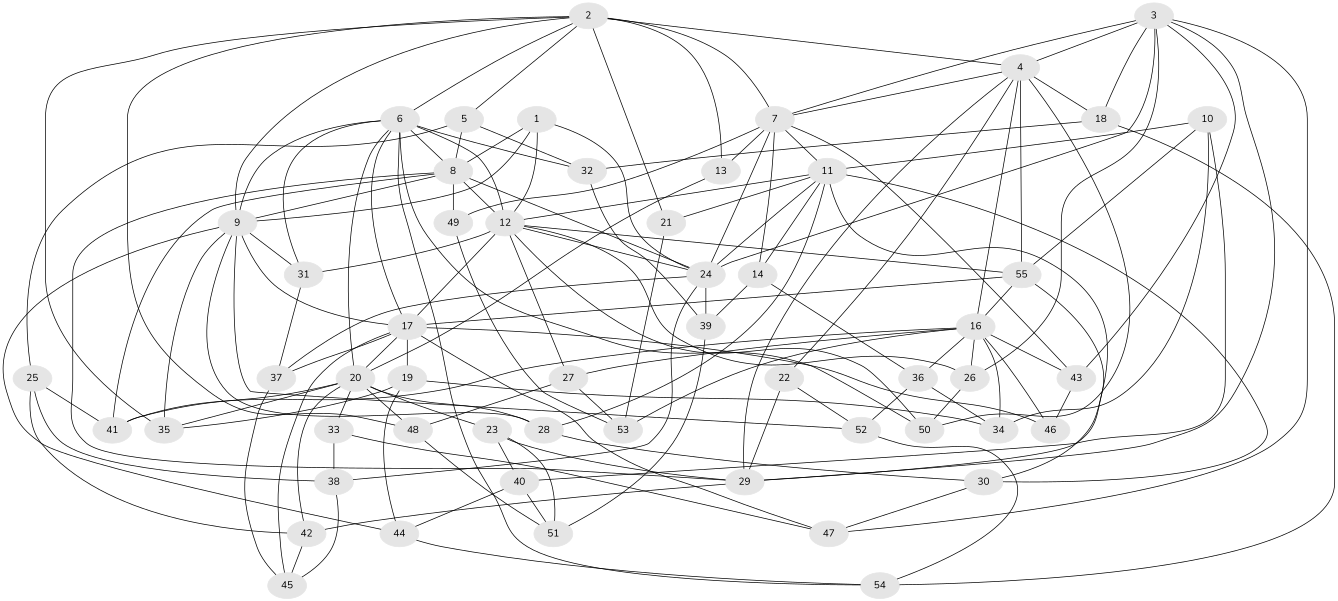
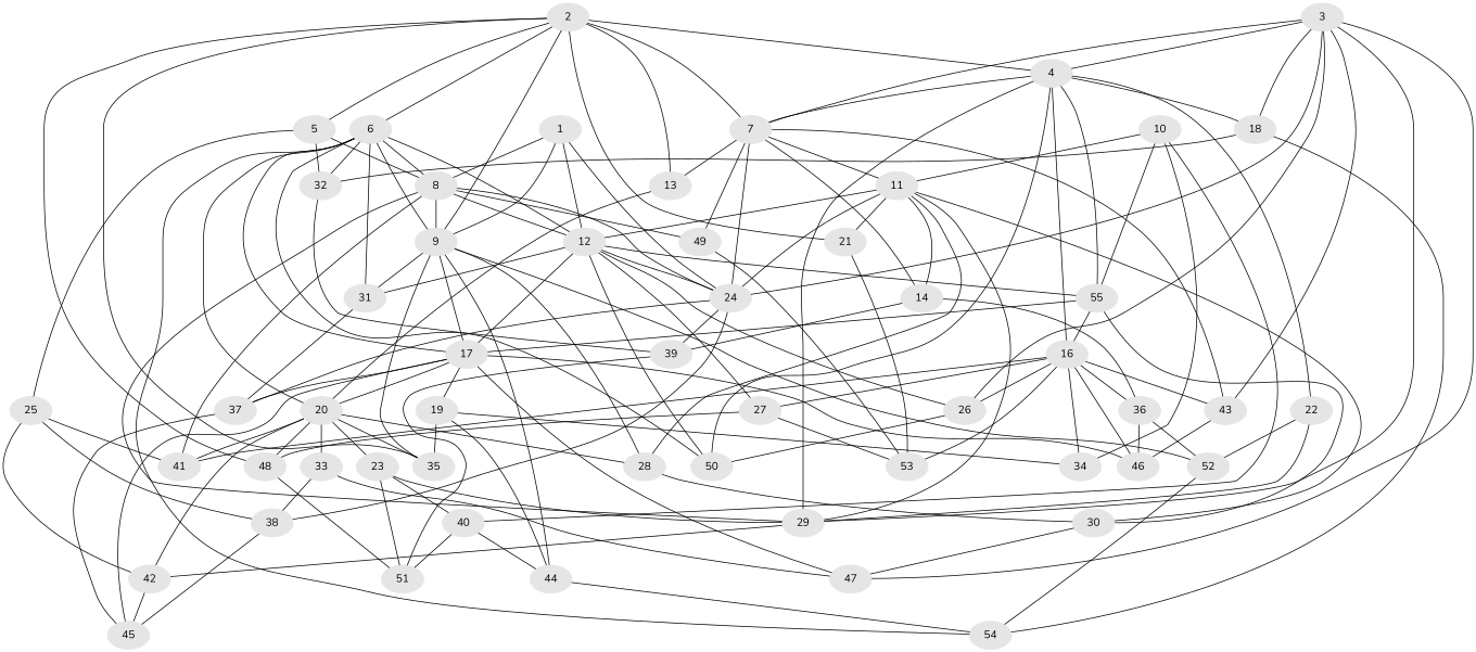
  graph {
    fontname=Nunito
    node [color=gray90 fontname=Nunito style=filled]
    edge [fontname=Nunito weight=1.0]
    1
    8
    9
    12
    24
    29
    49
    41
    35
    17
    31
    28
    44
    52
    26
    n16 [label=55]
    50
    27
    39
    37
    38
    2
    4
    5
    6
    7
    13
    21
    48
    18
    16
    22
    25
    32
    20
    54
    43
    11
    14
    53
    51
    3
    47
    42
    46
    30
    34
    36
    19
    45
    23
    33
    10
    40
    1 -- 8
    1 -- 9
    1 -- 12
    1 -- 24
    8 -- 9
    8 -- 12
    8 -- 24
    8 -- 29 [weight=2.0]
    8 -- 49
    8 -- 41
    9 -- 35
    9 -- 17
    9 -- 31
    9 -- 28
    9 -- 44
    9 -- 52
    12 -- 24
    12 -- 17
    12 -- 31
    12 -- 26
    12 -- n16
    12 -- 50 [weight=2.0]
    12 -- 27
    24 -- 39
    24 -- 37
    24 -- 38
    29 -- 42
    49 -- 53
    17 -- 37
    17 -- 20
    17 -- 47
    17 -- 46
    17 -- 19
    17 -- 45
    31 -- 37
    28 -- 30
    44 -- 54
    52 -- 54
    26 -- 50
    n16 -- 17
    n16 -- 16 [weight=2.0]
    n16 -- 30
    27 -- 48
    27 -- 53
    39 -- 51
    37 -- 45
    38 -- 45
    2 -- 9
    2 -- 35
    2 -- 4
    2 -- 5
    2 -- 6 [weight=2.0]
    2 -- 7
    2 -- 13 [weight=2.0]
    2 -- 21 [weight=2.0]
    2 -- 48
    4 -- 29 [weight=2.0]
    4 -- n16 [weight=2.0]
    4 -- 50 [weight=2.0]
    4 -- 7
    4 -- 18
    4 -- 16
    4 -- 22
    5 -- 8
    5 -- 25
    5 -- 32
    6 -- 8
    6 -- 9
    6 -- 12
    6 -- 17
    6 -- 31
    6 -- 50
    6 -- 32
    6 -- 20 [weight=2.0]
    6 -- 54
    7 -- 24 [weight=2.0]
    7 -- 49 [weight=2.0]
    7 -- 13
    7 -- 43
    7 -- 11 [weight=2.0]
    7 -- 14
    13 -- 20
    21 -- 53
    48 -- 51
    18 -- 32
    18 -- 54
    16 -- 41
    16 -- 26
    16 -- 27
    16 -- 43
    16 -- 53
    16 -- 46
    16 -- 34 [weight=2.0]
    16 -- 36
    22 -- 29 [weight=2.0]
    22 -- 52
    25 -- 41
    25 -- 38
    25 -- 42
    32 -- 39
    20 -- 41
    20 -- 35
    20 -- 28
    20 -- 48
    20 -- 42
    20 -- 23
    20 -- 33 [weight=2.0]
    43 -- 46
    11 -- 12
    11 -- 24
    11 -- 29
    11 -- 28
    11 -- 21
    11 -- 14
    11 -- 30
    14 -- 39
    14 -- 36
    3 -- 24
    3 -- 29
    3 -- 26
    3 -- 4
    3 -- 7
    3 -- 18
    3 -- 43
    3 -- 47
    42 -- 45
    30 -- 47
    36 -- 52
-   36 -- 34
+   36 -- 46
    19 -- 35
    19 -- 44
    19 -- 34
    23 -- 29
    23 -- 51
    23 -- 40
    33 -- 38
    33 -- 47
    10 -- n16
    10 -- 11
    10 -- 34
    10 -- 40
    40 -- 44
    40 -- 51
  }
